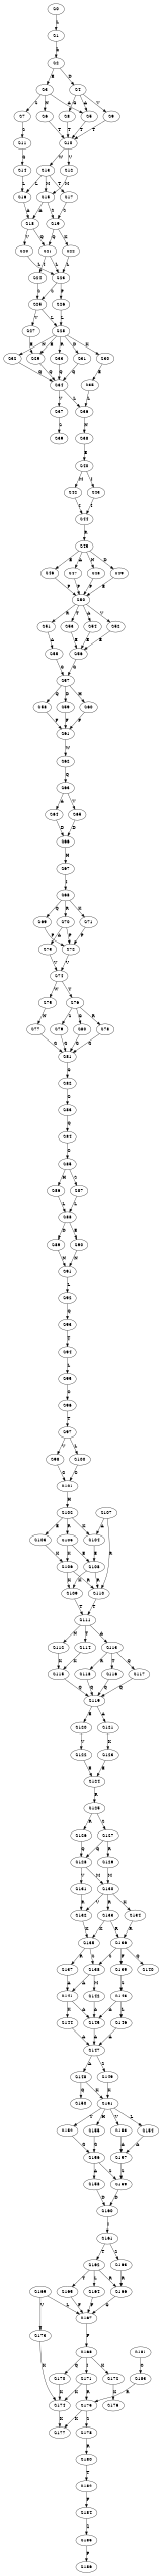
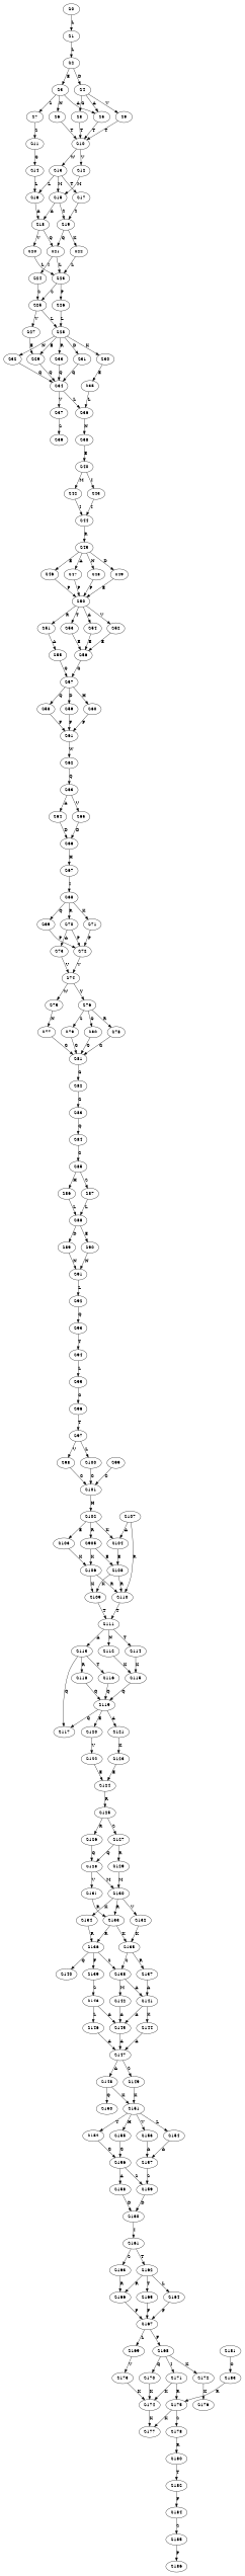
  strict digraph {
    S0
    S1
    S2
    S3
    S4
    S5
    S6
    S7
    S8
    S9
    S10
    S11
    S12
    S13
    S14
    S15
    S16
    S17
    S18
    S19
    S20
    S21
    S22
    S23
    S24
    S25
    S26
    S27
    S28
    S29
    S30
    S31
    S32
    S33
    S34
    S35
    S36
    S37
    S38
    S39
    S40
    S42
    S43
    S44
    S45
    S46
    S47
    S48
    S49
    S50
    S51
    S52
    S53
    S54
    S55
    S56
    S57
    S58
    S59
    S60
    S61
    S62
    S63
    S64
    S65
    S66
    S67
    S68
    S69
    S70
    S71
    S72
    S73
    S74
    S75
    S76
    S77
    S78
    S79
    S80
    S81
    S82
    S83
    S84
    S85
    S86
    S87
    S88
    S89
    S90
    S91
    S92
    S93
    S94
    S95
    S96
    S97
    S98
    S100
    S101
+   S99
    S102
    S103
    S104
-   S105
+   S105 [label=S905]
    S106
    S108
    S109
    S110
    S107
    S111
    S112
    S113
    S114
    S115
    S116
    S117
    S118
    S119
    S120
    S121
    S122
    S123
    S124
    S125
    S126
    S127
    S128
    S129
    S130
    S131
    S132
    S133
    S134
    S135
    S136
    S137
    S138
    S139
    S140
    S141
    S142
    S143
    S144
    S145
    S146
    S147
    S148
    S149
    S150
    S151
    S152
    S153
    S154
    S155
    S156
    S157
    S158
    S159
    S160
    S161
    S162
    S163
    S164
    S165
    S166
    S167
    S168
    S169
    S170
    S171
    S172
    S173
    S174
    S175
    S176
    S177
    S178
    S180
    S182
    S181
    S183
    S184
    S185
    S186
    S0 -> S1 [label=L]
    S1 -> S2 [label=L]
    S2 -> S3 [label=E]
    S2 -> S4 [label=D]
    S3 -> S5 [label=A]
    S3 -> S6 [label=N]
    S3 -> S7 [label=S]
    S4 -> S5 [label=A]
    S4 -> S8 [label=G]
    S4 -> S9 [label=V]
    S5 -> S10 [label=T]
    S6 -> S10 [label=T]
    S7 -> S11 [label=S]
    S8 -> S10 [label=T]
    S9 -> S10 [label=T]
    S10 -> S12 [label=V]
    S10 -> S13 [label=W]
    S11 -> S14 [label=G]
    S12 -> S15 [label=M]
    S13 -> S15 [label=M]
    S13 -> S16 [label=L]
    S13 -> S17 [label=T]
    S14 -> S16 [label=L]
    S15 -> S18 [label=A]
    S15 -> S19 [label=S]
    S16 -> S18 [label=A]
    S17 -> S19 [label=S]
    S18 -> S20 [label=V]
    S18 -> S21 [label=Q]
    S19 -> S21 [label=Q]
    S19 -> S22 [label=K]
    S20 -> S23 [label=L]
    S21 -> S23 [label=L]
    S21 -> S24 [label=I]
    S22 -> S23 [label=L]
    S23 -> S25 [label=S]
    S23 -> S26 [label=P]
    S24 -> S25 [label=S]
    S25 -> S27 [label=V]
    S25 -> S28 [label=L]
    S26 -> S28 [label=L]
    S27 -> S29 [label=E]
    S28 -> S29 [label=E]
    S28 -> S30 [label=K]
    S28 -> S31 [label=D]
    S28 -> S32 [label=N]
    S28 -> S33 [label=R]
    S29 -> S34 [label=Q]
    S30 -> S35 [label=E]
    S31 -> S34 [label=Q]
    S32 -> S34 [label=Q]
    S33 -> S34 [label=Q]
    S34 -> S36 [label=L]
    S34 -> S37 [label=V]
    S35 -> S36 [label=L]
    S36 -> S38 [label=N]
    S37 -> S39 [label=S]
    S38 -> S40 [label=E]
    S40 -> S42 [label=M]
    S40 -> S43 [label=I]
    S42 -> S44 [label=I]
    S43 -> S44 [label=I]
    S44 -> S45 [label=R]
    S45 -> S46 [label=E]
    S45 -> S47 [label=A]
    S45 -> S48 [label=N]
    S45 -> S49 [label=D]
    S46 -> S50 [label=P]
    S47 -> S50 [label=P]
    S48 -> S50 [label=P]
    S49 -> S50 [label=E]
    S50 -> S51 [label=R]
    S50 -> S52 [label=V]
    S50 -> S53 [label=T]
    S50 -> S54 [label=A]
    S51 -> S55 [label=A]
    S52 -> S56 [label=E]
    S53 -> S56 [label=E]
    S54 -> S56 [label=E]
    S55 -> S57 [label=G]
    S56 -> S57 [label=G]
    S57 -> S58 [label=Q]
    S57 -> S59 [label=D]
    S57 -> S60 [label=H]
    S58 -> S61 [label=F]
    S59 -> S61 [label=F]
    S60 -> S61 [label=F]
    S61 -> S62 [label=W]
    S62 -> S63 [label=Q]
    S63 -> S64 [label=A]
    S63 -> S65 [label=V]
    S64 -> S66 [label=D]
    S65 -> S66 [label=D]
    S66 -> S67 [label=H]
    S67 -> S68 [label=I]
    S68 -> S69 [label=Q]
    S68 -> S70 [label=R]
    S68 -> S71 [label=K]
    S69 -> S72 [label=P]
    S70 -> S72 [label=P]
    S70 -> S73 [label=A]
    S71 -> S72 [label=P]
    S72 -> S74 [label=V]
    S73 -> S74 [label=V]
    S74 -> S75 [label=W]
    S74 -> S76 [label=Y]
    S75 -> S77 [label=N]
    S76 -> S78 [label=R]
    S76 -> S79 [label=S]
    S76 -> S80 [label=G]
    S77 -> S81 [label=G]
    S78 -> S81 [label=G]
    S79 -> S81 [label=G]
    S80 -> S81 [label=G]
    S81 -> S82 [label=G]
    S82 -> S83 [label=G]
    S83 -> S84 [label=Q]
    S84 -> S85 [label=C]
    S85 -> S86 [label=H]
    S85 -> S87 [label=S]
    S86 -> S88 [label=L]
    S87 -> S88 [label=L]
    S88 -> S89 [label=D]
    S88 -> S90 [label=E]
    S89 -> S91 [label=N]
    S90 -> S91 [label=N]
    S91 -> S92 [label=L]
    S92 -> S93 [label=Q]
    S93 -> S94 [label=T]
    S94 -> S95 [label=L]
    S95 -> S96 [label=C]
    S96 -> S97 [label=T]
    S97 -> S98 [label=V]
    S97 -> S100 [label=L]
    S98 -> S101 [label=C]
    S100 -> S101 [label=C]
    S101 -> S102 [label=H]
+   S99 -> S101 [label=C]
    S102 -> S103 [label=E]
    S102 -> S104 [label=K]
    S102 -> S105 [label=R]
    S103 -> S106 [label=K]
    S104 -> S108 [label=E]
    S105 -> S106 [label=K]
    S105 -> S108 [label=E]
    S106 -> S109 [label=K]
    S106 -> S110 [label=R]
    S108 -> S109 [label=K]
    S108 -> S110 [label=R]
    S109 -> S111 [label=T]
    S110 -> S111 [label=T]
    S107 -> S104 [label=A]
    S107 -> S110 [label=R]
    S111 -> S112 [label=N]
    S111 -> S113 [label=A]
    S111 -> S114 [label=T]
    S112 -> S115 [label=K]
    S113 -> S116 [label=T]
    S113 -> S117 [label=Q]
    S113 -> S118 [label=R]
    S114 -> S115 [label=K]
    S115 -> S119 [label=Q]
    S116 -> S119 [label=Q]
-   S117 -> S119 [label=Q]
+   S119 -> S117 [label=Q]
    S118 -> S119 [label=Q]
    S119 -> S120 [label=E]
    S119 -> S121 [label=A]
    S120 -> S122 [label=V]
    S121 -> S123 [label=K]
    S122 -> S124 [label=E]
    S123 -> S124 [label=E]
    S124 -> S125 [label=R]
    S125 -> S126 [label=R]
    S125 -> S127 [label=S]
    S126 -> S128 [label=Q]
    S127 -> S128 [label=Q]
    S127 -> S129 [label=R]
    S128 -> S130 [label=M]
    S128 -> S131 [label=V]
    S129 -> S130 [label=M]
    S130 -> S132 [label=V]
    S130 -> S133 [label=R]
    S130 -> S134 [label=K]
-   S131 -> S132 [label=R]
+   S131 -> S133 [label=R]
    S132 -> S135 [label=K]
    S133 -> S135 [label=K]
    S133 -> S136 [label=R]
    S134 -> S136 [label=R]
    S135 -> S137 [label=R]
    S135 -> S138 [label=S]
    S136 -> S138 [label=S]
    S136 -> S139 [label=F]
    S136 -> S140 [label=Q]
    S137 -> S141 [label=A]
    S138 -> S141 [label=A]
    S138 -> S142 [label=M]
    S139 -> S143 [label=S]
    S141 -> S144 [label=K]
    S141 -> S145 [label=A]
    S142 -> S145 [label=A]
    S143 -> S145 [label=A]
    S143 -> S146 [label=L]
    S144 -> S147 [label=A]
    S145 -> S147 [label=A]
    S146 -> S147 [label=A]
    S147 -> S148 [label=A]
    S147 -> S149 [label=S]
    S148 -> S150 [label=Q]
    S148 -> S151 [label=K]
    S149 -> S151 [label=K]
    S151 -> S152 [label=Y]
    S151 -> S153 [label=V]
    S151 -> S154 [label=L]
    S151 -> S155 [label=H]
    S152 -> S156 [label=G]
    S153 -> S157 [label=A]
    S154 -> S157 [label=A]
    S155 -> S156 [label=G]
    S156 -> S158 [label=A]
    S156 -> S159 [label=S]
    S157 -> S159 [label=S]
    S158 -> S160 [label=D]
    S159 -> S160 [label=D]
    S160 -> S161 [label=I]
    S161 -> S162 [label=T]
    S161 -> S163 [label=S]
    S162 -> S164 [label=L]
    S162 -> S165 [label=T]
    S162 -> S166 [label=R]
    S163 -> S166 [label=R]
    S164 -> S167 [label=F]
    S165 -> S167 [label=F]
-   S166 -> S167 [label=G]
+   S166 -> S167 [label=F]
    S167 -> S168 [label=F]
-   S169 -> S167 [label=L]
+   S167 -> S169 [label=L]
    S168 -> S170 [label=Q]
    S168 -> S171 [label=I]
    S168 -> S172 [label=K]
    S169 -> S173 [label=V]
    S170 -> S174 [label=K]
    S171 -> S174 [label=K]
    S171 -> S175 [label=R]
    S172 -> S176 [label=K]
    S173 -> S174 [label=K]
    S174 -> S177 [label=K]
    S175 -> S177 [label=K]
    S175 -> S178 [label=S]
    S178 -> S180 [label=R]
    S180 -> S182 [label=T]
    S182 -> S184 [label=F]
    S181 -> S183 [label=C]
    S183 -> S175 [label=R]
    S184 -> S185 [label=S]
    S185 -> S186 [label=P]
  }
